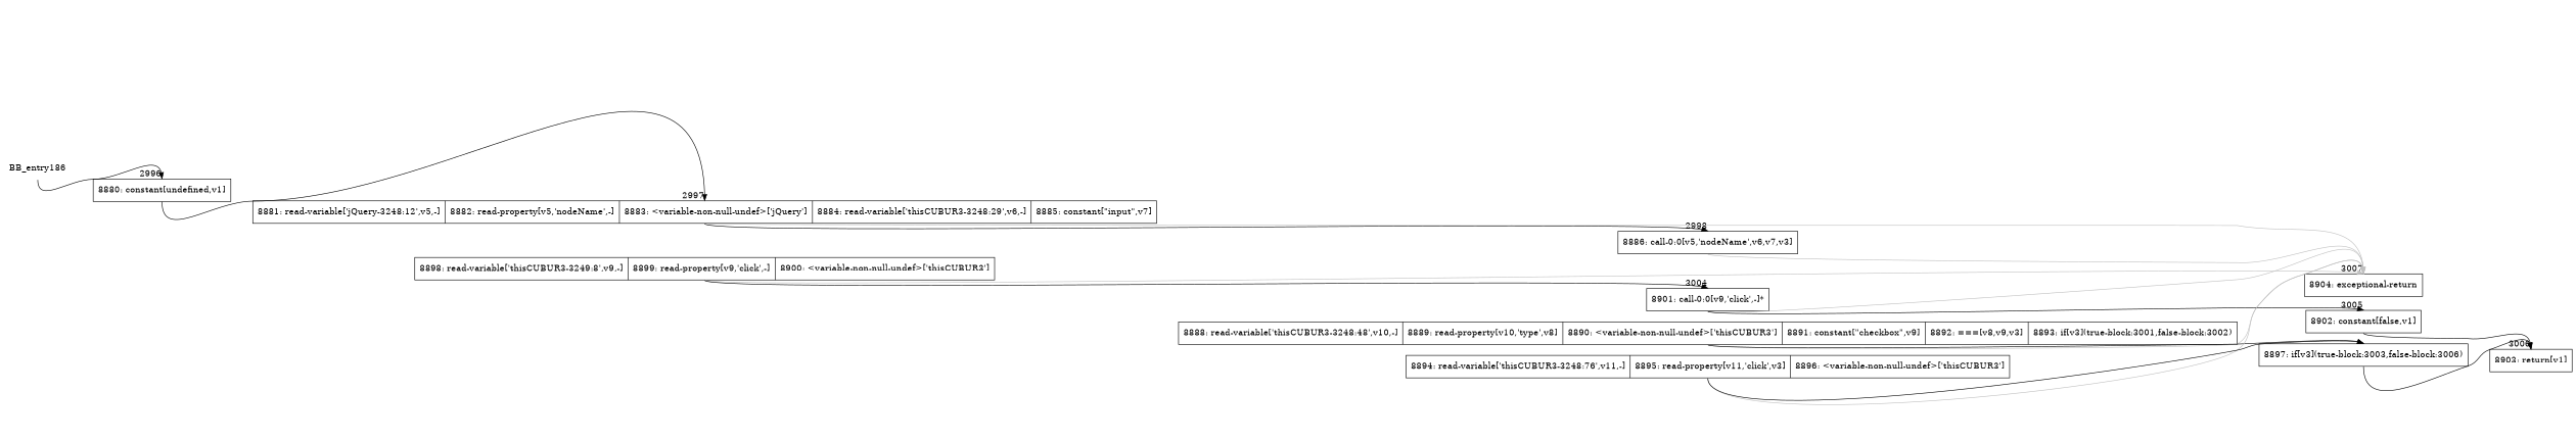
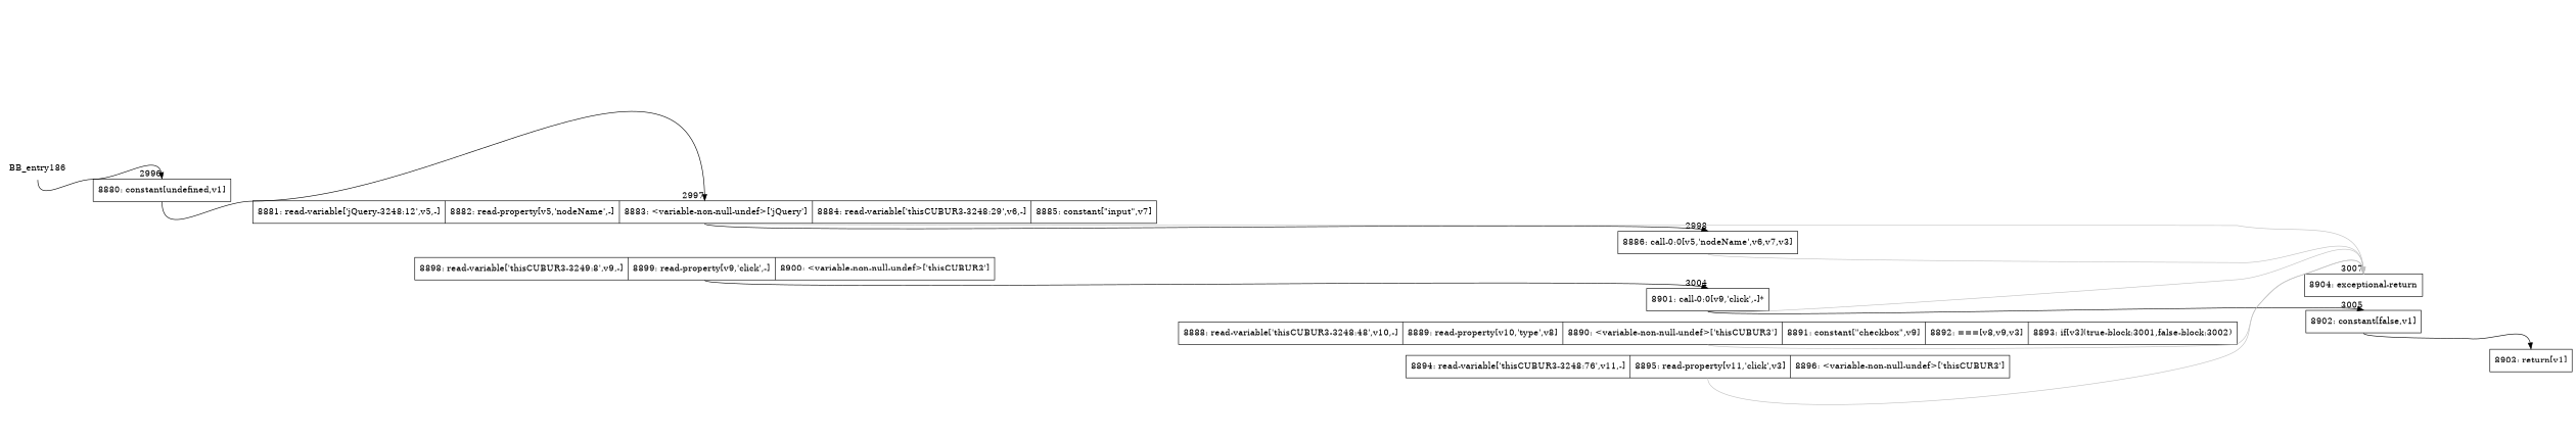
  digraph {
    rankdir=LR
    node [shape=record]
    edge [headport=n tailport=s]
    n1 [label=BB_entry186 shape=none]
    n2 [label="{8880: constant[undefined,v1]}"]
    n3 [label="{8881: read-variable['jQuery-3248:12',v5,-]|8882: read-property[v5,'nodeName',-]|8883: \<variable-non-null-undef\>['jQuery']|8884: read-variable['thisCUBUR3-3248:29',v6,-]|8885: constant[\"input\",v7]}"]
    n4 [label="{8886: call-0:0[v5,'nodeName',v6,v7,v3]}"]
    n5 [label="{8904: exceptional-return}"]
-   n6 [label="{8897: if[v3](true-block:3003,false-block:3006)}"]
    n7 [label="{8903: return[v1]}"]
    n8 [label="{8888: read-variable['thisCUBUR3-3248:48',v10,-]|8889: read-property[v10,'type',v8]|8890: \<variable-non-null-undef\>['thisCUBUR3']|8891: constant[\"checkbox\",v9]|8892: ===[v8,v9,v3]|8893: if[v3](true-block:3001,false-block:3002)}"]
    n9 [label="{8898: read-variable['thisCUBUR3-3249:8',v9,-]|8899: read-property[v9,'click',-]|8900: \<variable-non-null-undef\>['thisCUBUR3']}"]
    n10 [label="{8901: call-0:0[v9,'click',-]*}"]
    n11 [label="{8894: read-variable['thisCUBUR3-3248:76',v11,-]|8895: read-property[v11,'click',v3]|8896: \<variable-non-null-undef\>['thisCUBUR3']}"]
    n12 [label="{8902: constant[false,v1]}"]
    n1 -> n2 [headlabel="    2996"]
    n2 -> n3 [headlabel="      2997"]
    n3 -> n4 [headlabel="      2998"]
    n3 -> n5 [color=gray headlabel="      3007"]
    n4 -> n5 [color=gray]
-   n6 -> n7 [headlabel="      3006"]
    n8 -> n5 [color=gray]
-   n8 -> n6
-   n9 -> n5 [color=gray]
    n9 -> n10 [headlabel="      3004"]
    n10 -> n5 [color=gray]
    n10 -> n12 [headlabel="      3005"]
    n11 -> n5 [color=gray]
-   n11 -> n6
    n12 -> n7
  }
